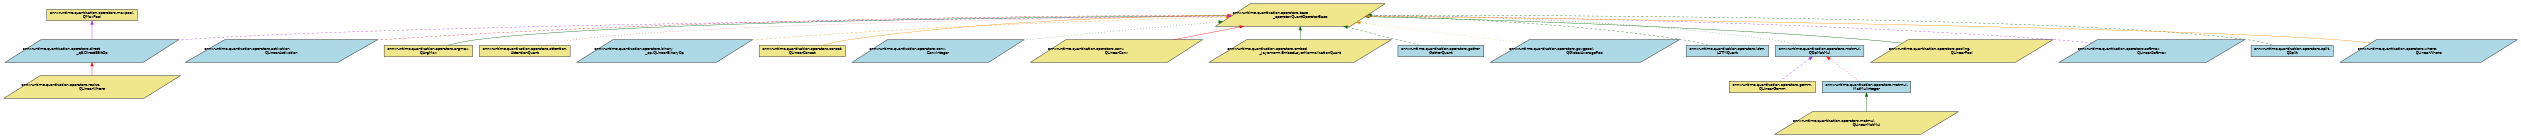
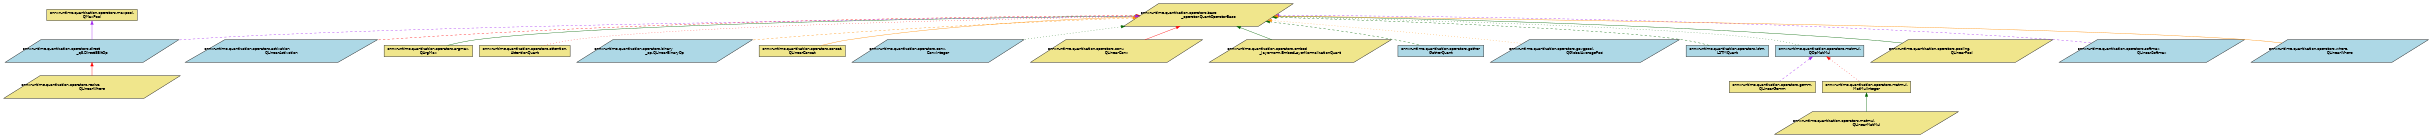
  digraph {
    rankdir=TB
    node [color=black fillcolor=lightblue fontname=Helvetica fontsize=10 shape=parallelogram style=filled]
    edge [color=darkgreen dir=back fontname=Helvetica fontsize=10 labelfontname=Helvetica labelfontsize=10 style=solid]
    n1 [fillcolor=khaki height=0.2 label="onnxruntime.quantization.operators.base\l_operator.QuantOperatorBase" width=0.4]
    n2 [height=0.2 label="onnxruntime.quantization.operators.activation.\lQLinearActivation" width=0.4]
    n3 [fillcolor=khaki height=0.2 label="onnxruntime.quantization.operators.argmax.\lQArgMax" shape=box width=0.4]
    n4 [fillcolor=khaki height=0.2 label="onnxruntime.quantization.operators.attention.\lAttentionQuant" shape=box width=0.4]
    n5 [height=0.2 label="onnxruntime.quantization.operators.binary\l_op.QLinearBinaryOp" width=0.4]
    n6 [fillcolor=khaki height=0.2 label="onnxruntime.quantization.operators.concat.\lQLinearConcat" shape=box width=0.4]
    n7 [height=0.2 label="onnxruntime.quantization.operators.conv.\lConvInteger" width=0.4]
    n8 [fillcolor=khaki height=0.2 label="onnxruntime.quantization.operators.conv.\lQLinearConv" width=0.4]
    n9 [height=0.2 label="onnxruntime.quantization.operators.direct\l_q8.Direct8BitOp" width=0.4]
    n10 [fillcolor=khaki height=0.2 label="onnxruntime.quantization.operators.embed\l_layernorm.EmbedLayerNormalizationQuant" width=0.4]
    n11 [height=0.2 label="onnxruntime.quantization.operators.gather.\lGatherQuant" shape=box width=0.4]
    n12 [height=0.2 label="onnxruntime.quantization.operators.gavgpool.\lQGlobalAveragePool" width=0.4]
    n13 [height=0.2 label="onnxruntime.quantization.operators.lstm.\lLSTMQuant" shape=box width=0.4]
    n14 [height=0.2 label="onnxruntime.quantization.operators.matmul.\lQOpMatMul" shape=box width=0.4]
    n15 [fillcolor=khaki height=0.2 label="onnxruntime.quantization.operators.pooling.\lQLinearPool" width=0.4]
    n16 [height=0.2 label="onnxruntime.quantization.operators.softmax.\lQLinearSoftmax" width=0.4]
-   n17 [height=0.2 label="onnxruntime.quantization.operators.split.\lQSplit" shape=box width=0.4]
    n18 [height=0.2 label="onnxruntime.quantization.operators.where.\lQLinearWhere" width=0.4]
    n19 [fillcolor=khaki height=0.2 label="onnxruntime.quantization.operators.resize.\lQLinearWhere" width=0.4]
    n20 [fillcolor=khaki height=0.2 label="onnxruntime.quantization.operators.gemm.\lQLinearGemm" shape=box width=0.4]
-   n21 [height=0.2 label="onnxruntime.quantization.operators.matmul.\lMatMulInteger" shape=box width=0.4]
+   n21 [fillcolor=khaki height=0.2 label="onnxruntime.quantization.operators.matmul.\lMatMulInteger" shape=box width=0.4]
    n22 [fillcolor=khaki height=0.2 label="onnxruntime.quantization.operators.maxpool.\lQMaxPool" shape=box width=0.4]
    n23 [fillcolor=khaki height=0.2 label="onnxruntime.quantization.operators.matmul.\lQLinearMatMul" width=0.4]
    n1 -> n2 [color=red style=dashed]
    n1 -> n3
    n1 -> n4 [color=red style=dotted]
    n1 -> n5 [color=darkorange style=dashed]
    n1 -> n6 [color=darkorange]
    n1 -> n7 [style=dotted]
    n1 -> n8 [color=red]
    n1 -> n9 [color=purple style=dashed]
    n1 -> n10
    n1 -> n11 [style=dashed]
    n1 -> n12 [color=darkorange style=dotted]
    n1 -> n13 [style=dashed]
    n1 -> n14 [style=dotted]
    n1 -> n15
    n1 -> n16 [color=purple style=dashed]
-   n1 -> n17 [style=dashed]
    n1 -> n18 [color=darkorange]
    n9 -> n19 [color=red]
    n14 -> n20 [color=purple style=dashed]
    n14 -> n21 [color=red style=dotted]
    n21 -> n23
    n22 -> n9 [color=purple]
  }
